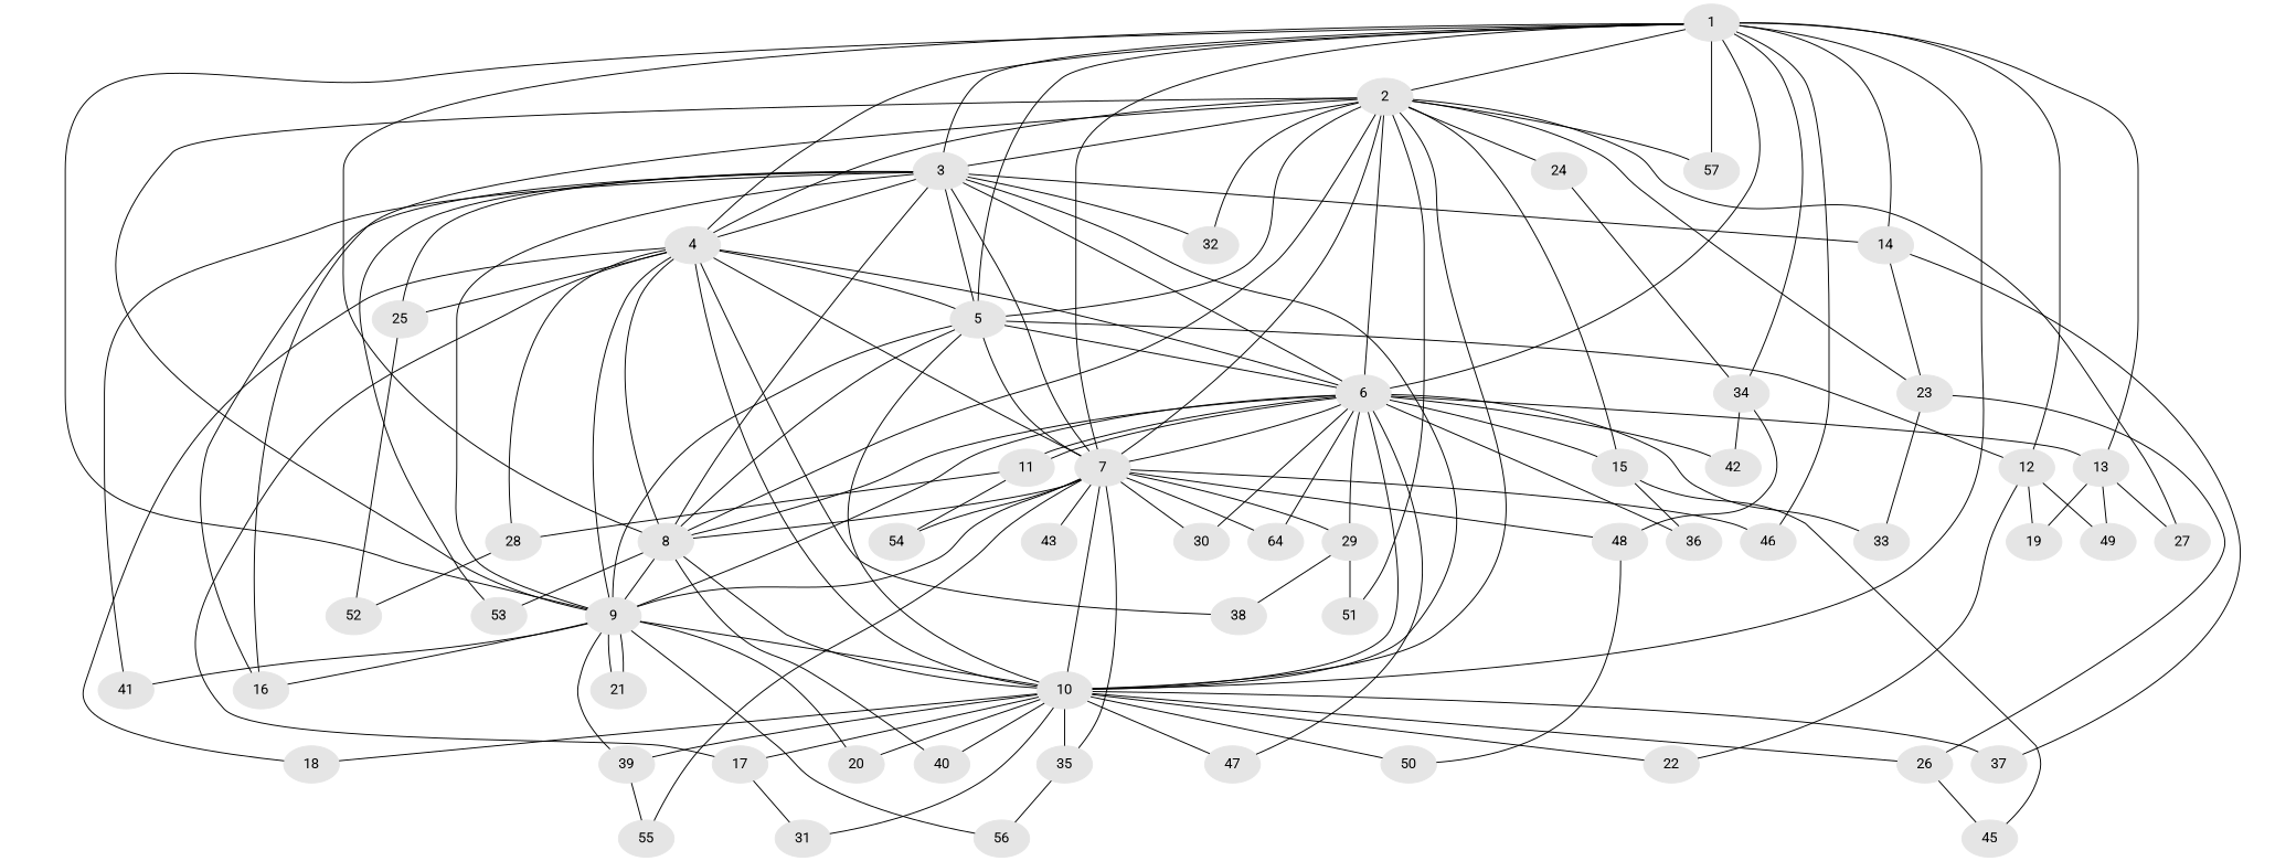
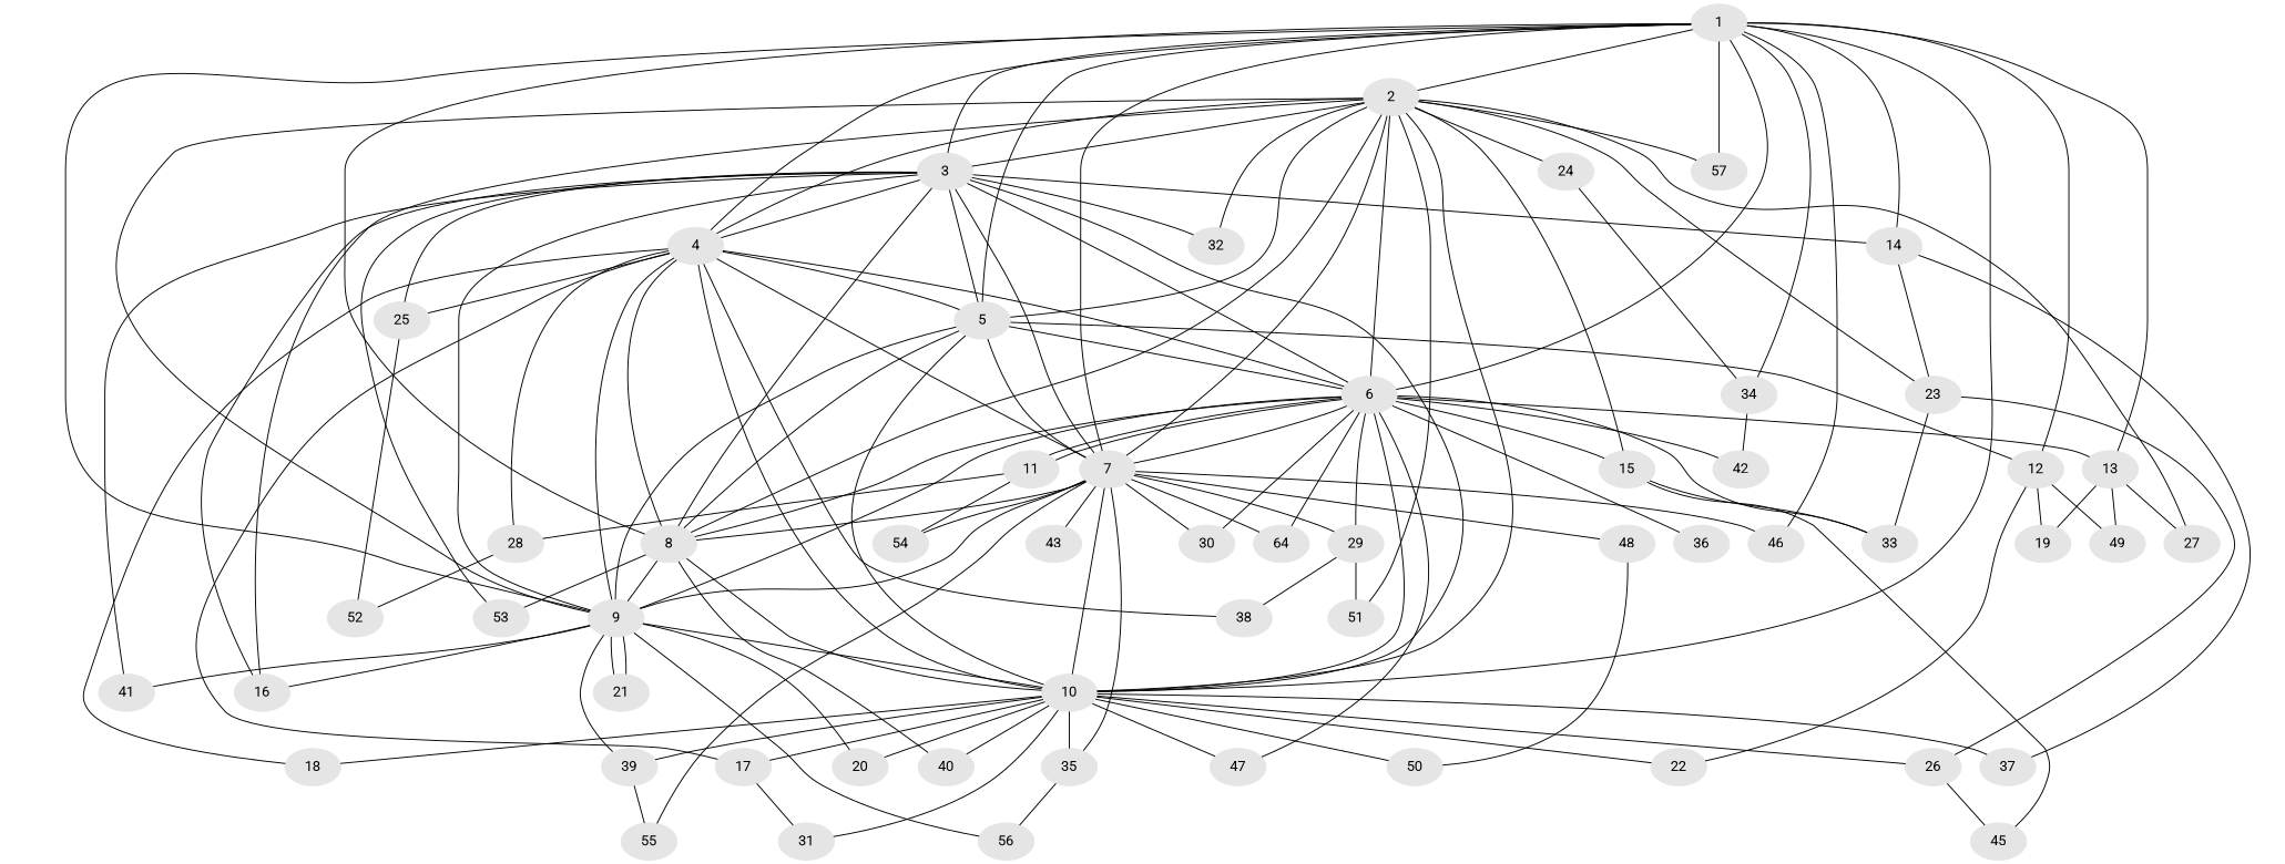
  graph {
    fontname=Roboto
    node [color=gray90 fontname=Roboto style=filled]
    edge [fontname=Roboto]
    1
    2
    3
    4
    5
    6
    7
    8
    9
    10
    12
    13
    14
    34
    46
    57
    24
    15
    16
    23
    27
    32
    51
    25
    41
    53
    17
    18
    28
    38
    11
    29
    30
    33
    36
    42
    n37 [label=64]
    47
    43
    35
    48
    54
    55
    40
    20
    21
    39
    56
    22
    26
    31
    37
    50
    19
    49
    45
    52
    1 -- 2
    1 -- 3
    1 -- 4
    1 -- 5
    1 -- 6
    1 -- 7
    1 -- 8
    1 -- 9
    1 -- 10
    1 -- 12
    1 -- 13
    1 -- 14
    1 -- 34
    1 -- 46
    1 -- 57
    2 -- 3
    2 -- 4
    2 -- 5
    2 -- 6
    2 -- 7
    2 -- 8
    2 -- 9
    2 -- 10
    2 -- 57
    2 -- 24
    2 -- 15
    2 -- 16
    2 -- 23
    2 -- 27
    2 -- 32
    2 -- 51
    3 -- 4
    3 -- 5
    3 -- 6
    3 -- 7
    3 -- 8
    3 -- 9
    3 -- 10
    3 -- 14
    3 -- 16
    3 -- 32
    3 -- 25
    3 -- 41
    3 -- 53
    4 -- 5
    4 -- 6
    4 -- 7
    4 -- 8
    4 -- 9
    4 -- 10
    4 -- 25
    4 -- 17
    4 -- 18
    4 -- 28
    4 -- 38
    5 -- 6
    5 -- 7
    5 -- 8
    5 -- 9
    5 -- 10
    5 -- 12
    6 -- 7
    6 -- 8
    6 -- 9
    6 -- 10
    6 -- 13
    6 -- 15
    6 -- 11
    6 -- 11
    6 -- 29
    6 -- 30
    6 -- 33
    6 -- 36
    6 -- 42
    6 -- n37
    6 -- 47
    7 -- 8
    7 -- 9
    7 -- 10
    7 -- 46
    7 -- 29
    7 -- 30
    7 -- n37
    7 -- 43
    7 -- 35
    7 -- 48
    7 -- 54
    7 -- 55
    8 -- 9
    8 -- 10
    8 -- 53
    8 -- 40
    9 -- 10
    9 -- 16
    9 -- 41
    9 -- 20
    9 -- 21
    9 -- 21
    9 -- 39
    9 -- 56
    10 -- 17
    10 -- 18
    10 -- 47
    10 -- 35
    10 -- 40
    10 -- 20
    10 -- 39
    10 -- 22
    10 -- 26
    10 -- 31
    10 -- 37
    10 -- 50
    12 -- 22
    12 -- 19
    12 -- 49
    13 -- 27
    13 -- 19
    13 -- 49
    14 -- 23
    14 -- 37
    34 -- 42
-   34 -- 48
    24 -- 34
-   15 -- 36
+   15 -- 33
    15 -- 45
    23 -- 33
    23 -- 26
    25 -- 52
    17 -- 31
    28 -- 52
    11 -- 28
    11 -- 54
    29 -- 51
    29 -- 38
    35 -- 56
    48 -- 50
    39 -- 55
    26 -- 45
  }
